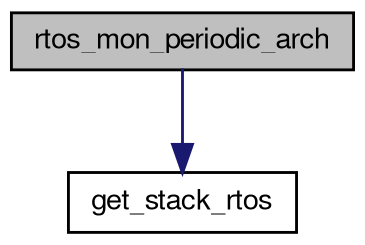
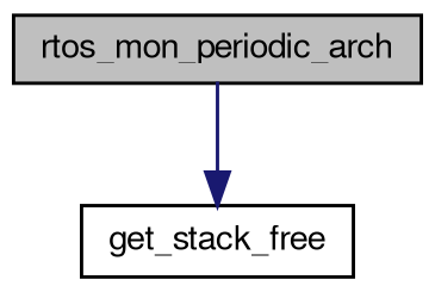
  digraph {
    rankdir=TB
    node [color=black fontname=FreeSans fontsize=10 shape=record style=filled]
    n1 [fillcolor=grey75 fontcolor=black height=0.2 label=rtos_mon_periodic_arch width=0.4]
-   n2 [fillcolor=white height=0.2 label=get_stack_rtos width=0.4]
+   n2 [fillcolor=white height=0.2 label=get_stack_free width=0.4]
    n1 -> n2 [color=midnightblue fontname=FreeSans fontsize=10 labelfontname=FreeSans labelfontsize=10 style=solid]
  }
